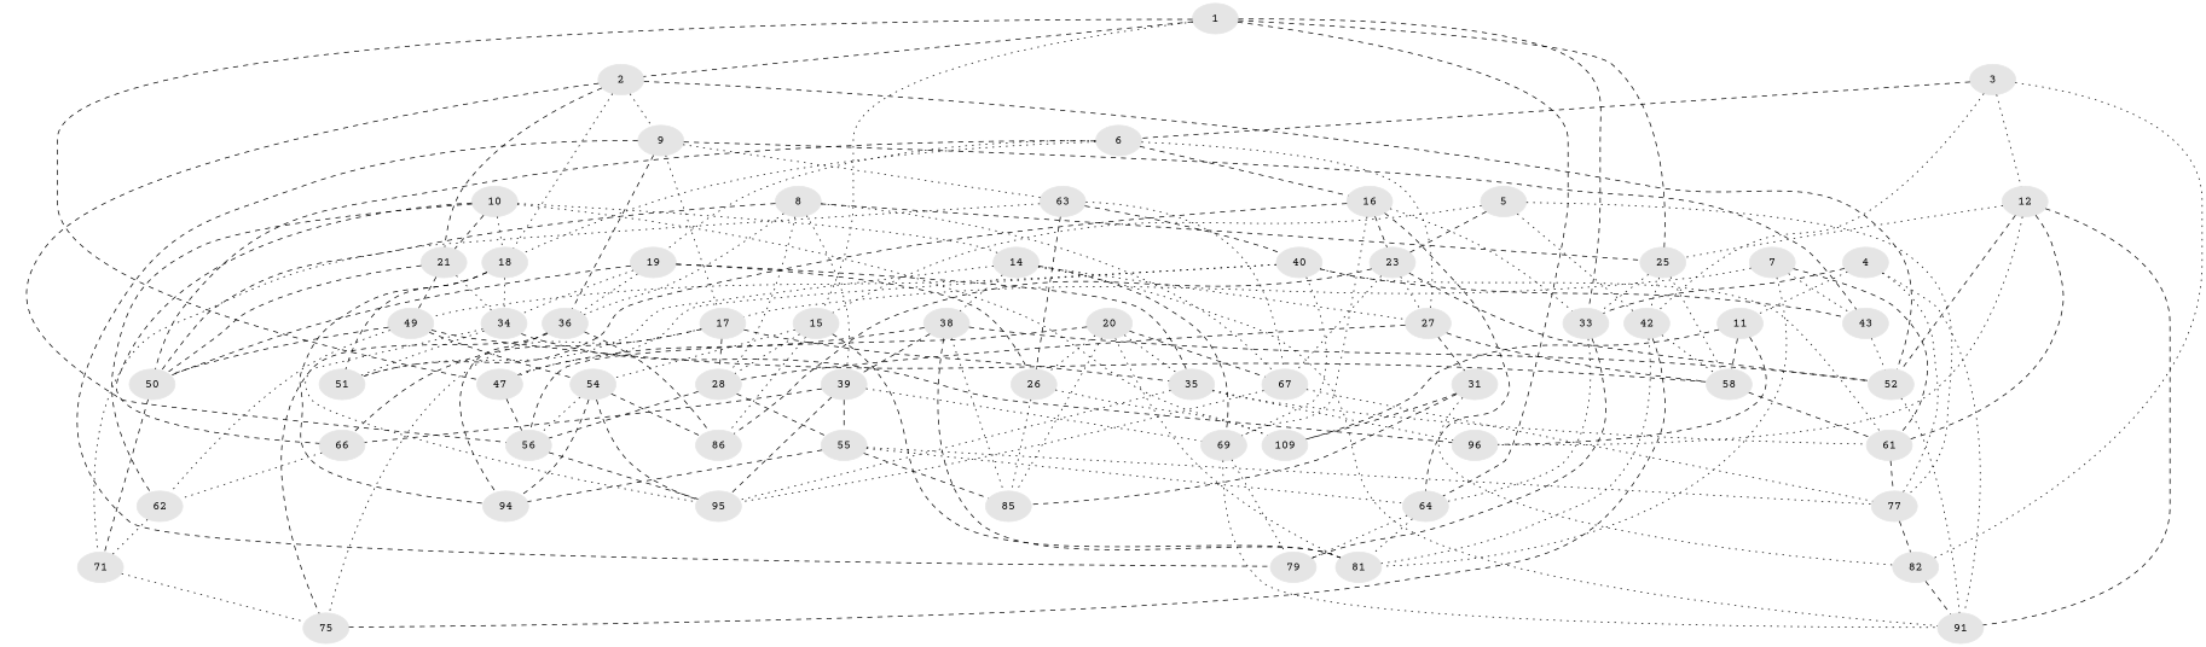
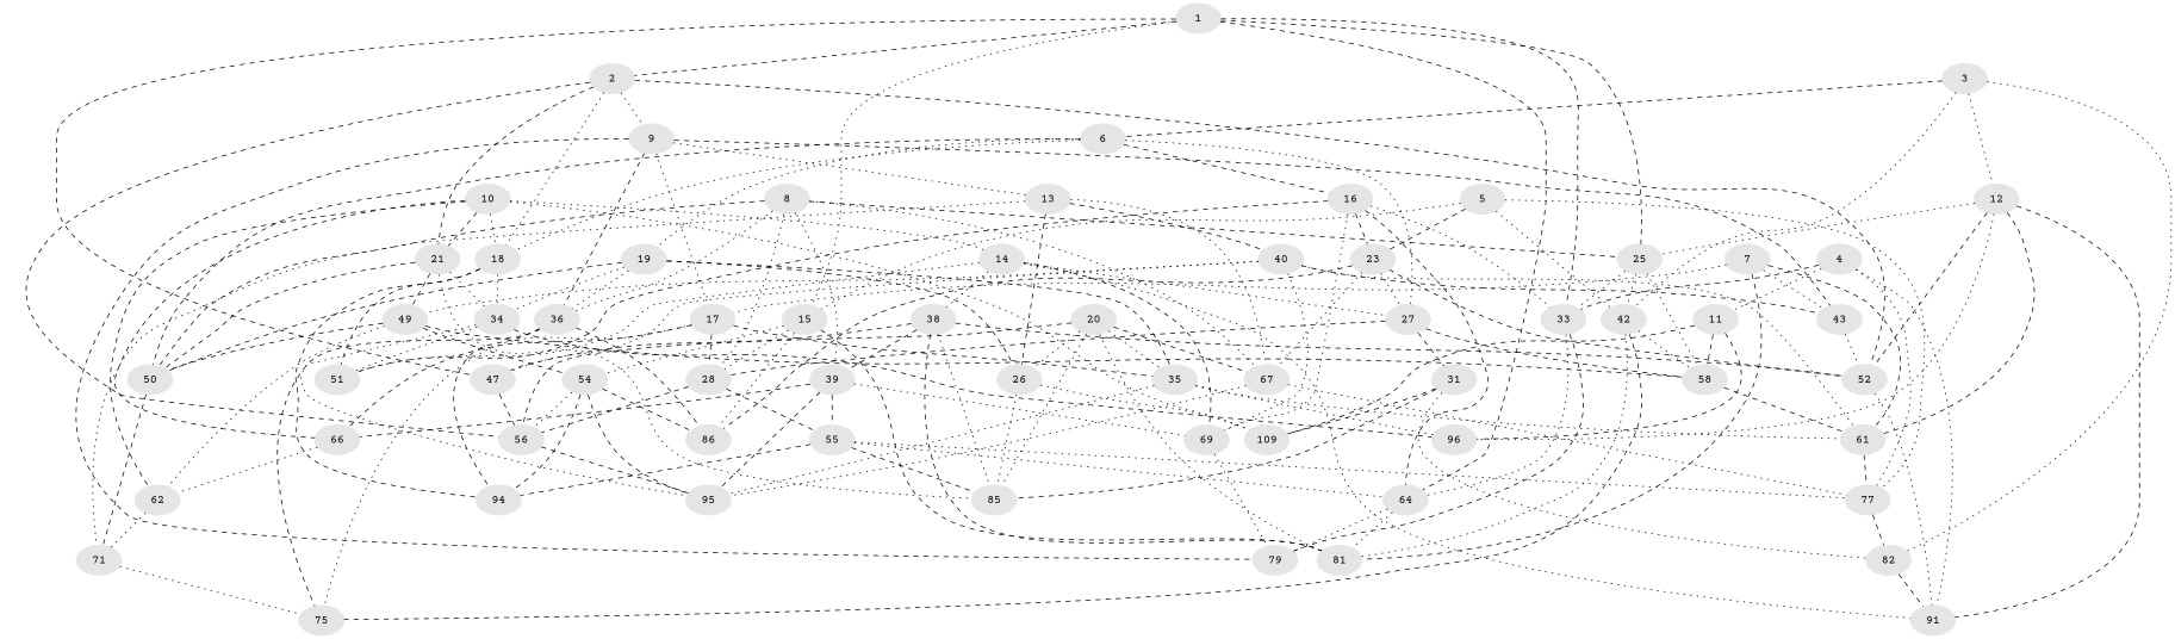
  graph {
    fontname="Courier Prime"
    node [color=gray90 fontname="Courier Prime" style=filled]
    edge [fontname="Courier Prime" style=dashed]
    1 [super="+57"]
    2 [super="+73"]
    15 [super="+32"]
    25 [super="+60"]
    33 [super="+98"]
    47
    64 [super="+87"]
    9 [super="+65"]
    18 [super="+37"]
    21 [super="+80"]
    52 [super="+74"]
    56 [super="+104"]
    81 [super="+97"]
    28 [super="+78"]
    54 [super="+84"]
    86
    42 [super="+90"]
    58 [super="+92"]
    79
    17 [super="+22"]
    43
    36 [super="+68"]
-   13 [super="+72" label=63]
+   13 [super="+72"]
    51
    34 [super="+48"]
    94
    50 [super="+106"]
    85 [super="+102"]
    49 [super="+53"]
    91 [super="+107"]
    95 [super="+103"]
    6 [super="+30"]
    16 [super="+66"]
    19 [super="+93"]
    27 [super="+44"]
    3
    12 [super="+24"]
    82
    61 [super="+101"]
    96
    75
    4
    11
    77 [super="+108"]
    109
    5
    23 [super="+59"]
    67 [super="+70"]
    69 [super="+88"]
    26 [super="+41"]
    35 [super="+105"]
    31
    71
    n54 [label=66]
    7
    8 [super="+45"]
    39 [super="+100"]
    55 [super="+83"]
    40 [super="+99"]
    10 [super="+63"]
    14 [super="+29"]
    62
    38 [super="+89"]
    20 [super="+76"]
    1 -- 2
    1 -- 15 [style=dotted]
    1 -- 25
    1 -- 33
    1 -- 47
    1 -- 64
    2 -- 9 [style=dotted]
    2 -- 18 [style=dotted]
    2 -- 21
    2 -- 52
    2 -- 56
    15 -- 81
    15 -- 28 [style=dotted]
    15 -- 54 [style=dotted]
    15 -- 86 [style=dotted]
    25 -- 33 [style=dotted]
    25 -- 42 [style=dotted]
    25 -- 58 [style=dotted]
    33 -- 64 [style=dotted]
    33 -- 79
    47 -- 56
    64 -- 81 [style=dotted]
    64 -- 79 [style=dotted]
    9 -- 79
    9 -- 17 [style=dotted]
    9 -- 43
    9 -- 36
    9 -- 13 [style=dotted]
    18 -- 51
    18 -- 34 [style=dotted]
    18 -- 94
    21 -- 34 [style=dotted]
    21 -- 50
+   21 -- 85 [style=dotted]
    21 -- 49
    52 -- 91 [style=dotted]
    56 -- 95
    28 -- 56
    28 -- 55
    54 -- 56 [style=dotted]
    54 -- 86
    54 -- 94
    54 -- 95
    42 -- 81 [style=dotted]
    42 -- 58 [style=dotted]
    42 -- 75
    58 -- 61
    17 -- 28
    17 -- 75 [style=dotted]
    17 -- 35
    17 -- n54
    43 -- 52 [style=dotted]
    36 -- 86
    36 -- 94
    36 -- 75
    13 -- 67 [style=dotted]
    13 -- 26 [weight=2]
    13 -- 71 [style=dotted]
    13 -- 40
    34 -- 51 [style=dotted]
    34 -- 95 [style=dotted]
    34 -- 96
    50 -- 71
    49 -- 54
    49 -- 58
    49 -- 50
    49 -- 62 [style=dotted]
    6 -- 18 [style=dotted]
    6 -- 50
    6 -- 16
    6 -- 19 [style=dotted]
    6 -- 27 [style=dotted]
    16 -- 33 [style=dotted]
    16 -- 64
    16 -- 51
    16 -- 23
    16 -- 69 [style=dotted]
    19 -- 36 [style=dotted]
    19 -- 34 [style=dotted]
    19 -- 50
    19 -- 26
    19 -- 35
    27 -- 28
    27 -- 58
    27 -- 31
    3 -- 42 [style=dotted]
    3 -- 6
    3 -- 12 [style=dotted]
    3 -- 82 [style=dotted]
    12 -- 25 [style=dotted]
    12 -- 52
    12 -- 91
    12 -- 61
    12 -- 96 [style=dotted]
    82 -- 91
    61 -- 77
    4 -- 33
    4 -- 91 [style=dotted]
    4 -- 11 [style=dotted]
    4 -- 77 [style=dotted]
    11 -- 58
    11 -- 96
    11 -- 109
    77 -- 82
    5 -- 15 [style=dotted]
    5 -- 42 [style=dotted]
    5 -- 77 [style=dotted]
    5 -- 23
    23 -- 52
    23 -- 86
    23 -- 27 [style=dotted]
    23 -- 67 [style=dotted]
    67 -- 95 [style=dotted]
    67 -- 77 [style=dotted]
    69 -- 79 [style=dotted]
-   69 -- 91 [style=dotted]
    26 -- 85 [style=dotted]
    26 -- 109 [style=dotted]
    35 -- 95 [style=dotted]
    35 -- 61 [style=dotted]
    35 -- 96 [style=dotted]
    31 -- 85
    31 -- 82 [style=dotted]
    31 -- 109
    71 -- 75 [style=dotted]
    n54 -- 62 [style=dotted]
-   7 -- 81 [style=dotted]
+   7 -- 81
    7 -- 17 [style=dotted]
    7 -- 43 [style=dotted]
    7 -- 61
    8 -- 25
    8 -- 28 [style=dotted]
    8 -- 36 [style=dotted]
    8 -- 50
    8 -- 67 [style=dotted]
    8 -- 39 [style=dotted]
    39 -- 95
    39 -- 69 [style=dotted]
    39 -- n54
    39 -- 55
    55 -- 64 [style=dotted]
    55 -- 94
    55 -- 85
    55 -- 77 [style=dotted]
    40 -- 47 [style=dotted]
    40 -- 43
    40 -- 49 [style=dotted]
    40 -- 61 [style=dotted]
    40 -- 69 [style=dotted]
    10 -- 18 [style=dotted]
    10 -- 21
    10 -- 109 [style=dotted]
    10 -- n54
    10 -- 14 [style=dotted]
    10 -- 62
    14 -- 51 [style=dotted]
    14 -- 91 [style=dotted]
    14 -- 27 [style=dotted]
    14 -- 69
    14 -- 38 [style=dotted]
    62 -- 71 [style=dotted]
    38 -- 47
    38 -- 52
    38 -- 81
    38 -- 85 [style=dotted]
    38 -- 39
    20 -- 56
    20 -- 81 [style=dotted]
    20 -- 85 [style=dotted]
    20 -- 67
    20 -- 26 [style=dotted]
    20 -- 35 [style=dotted]
  }
